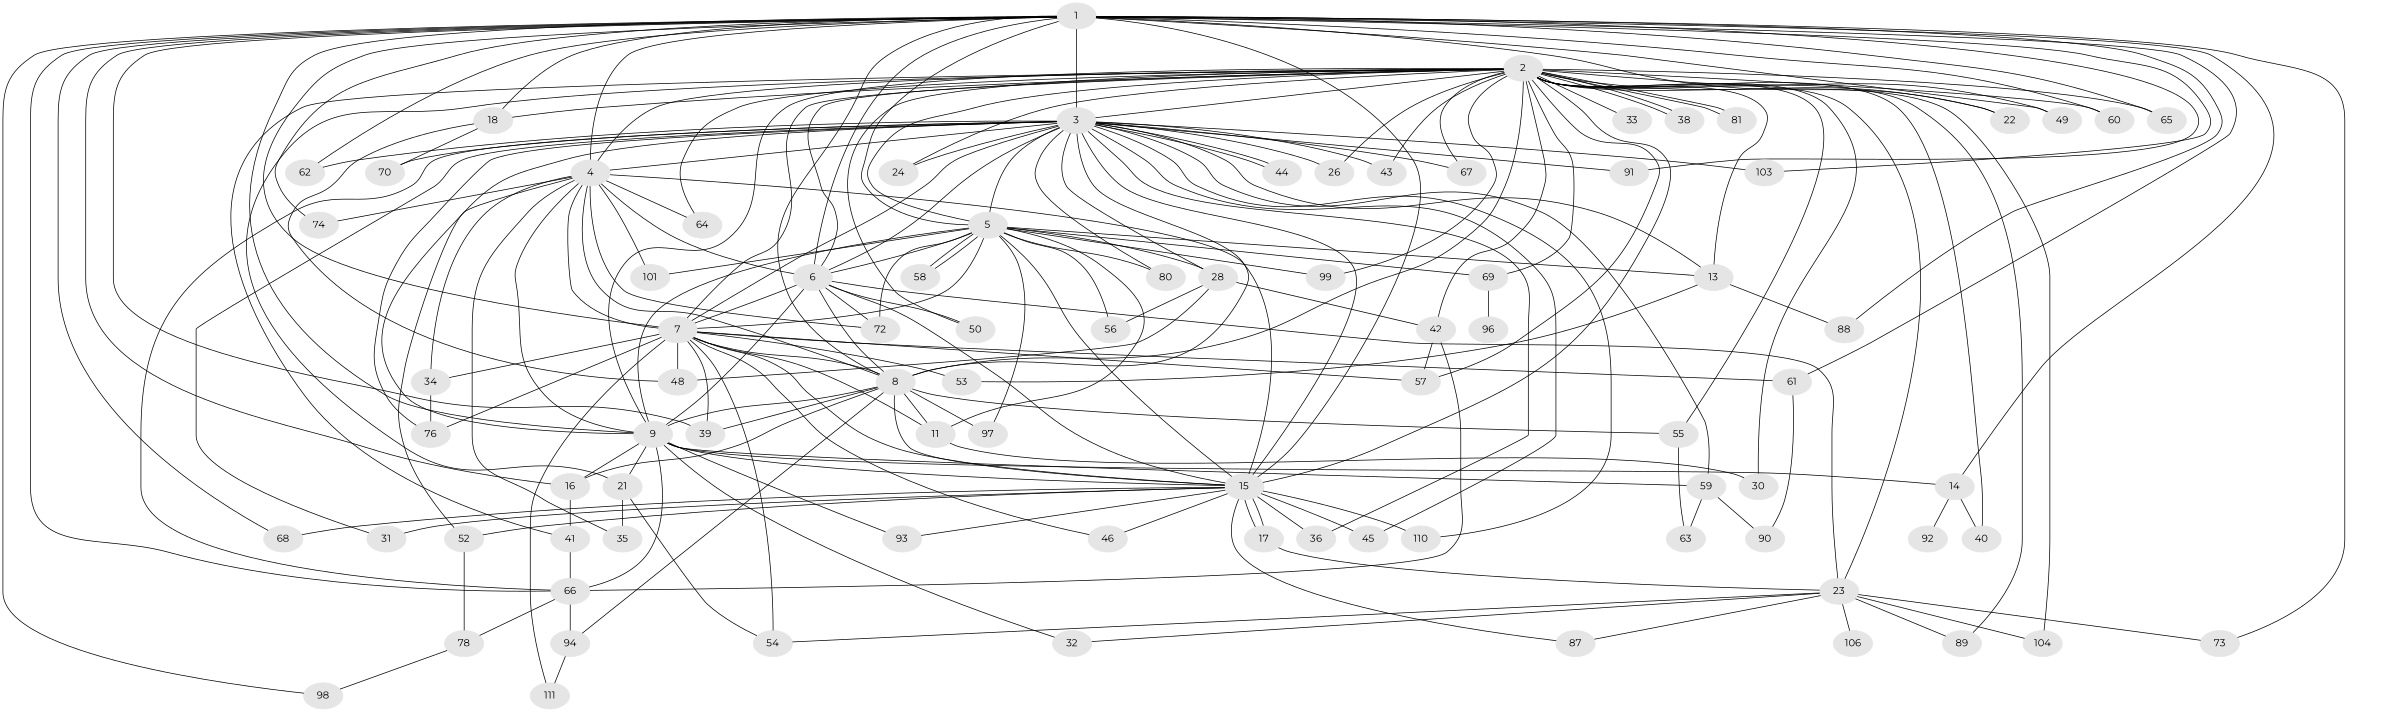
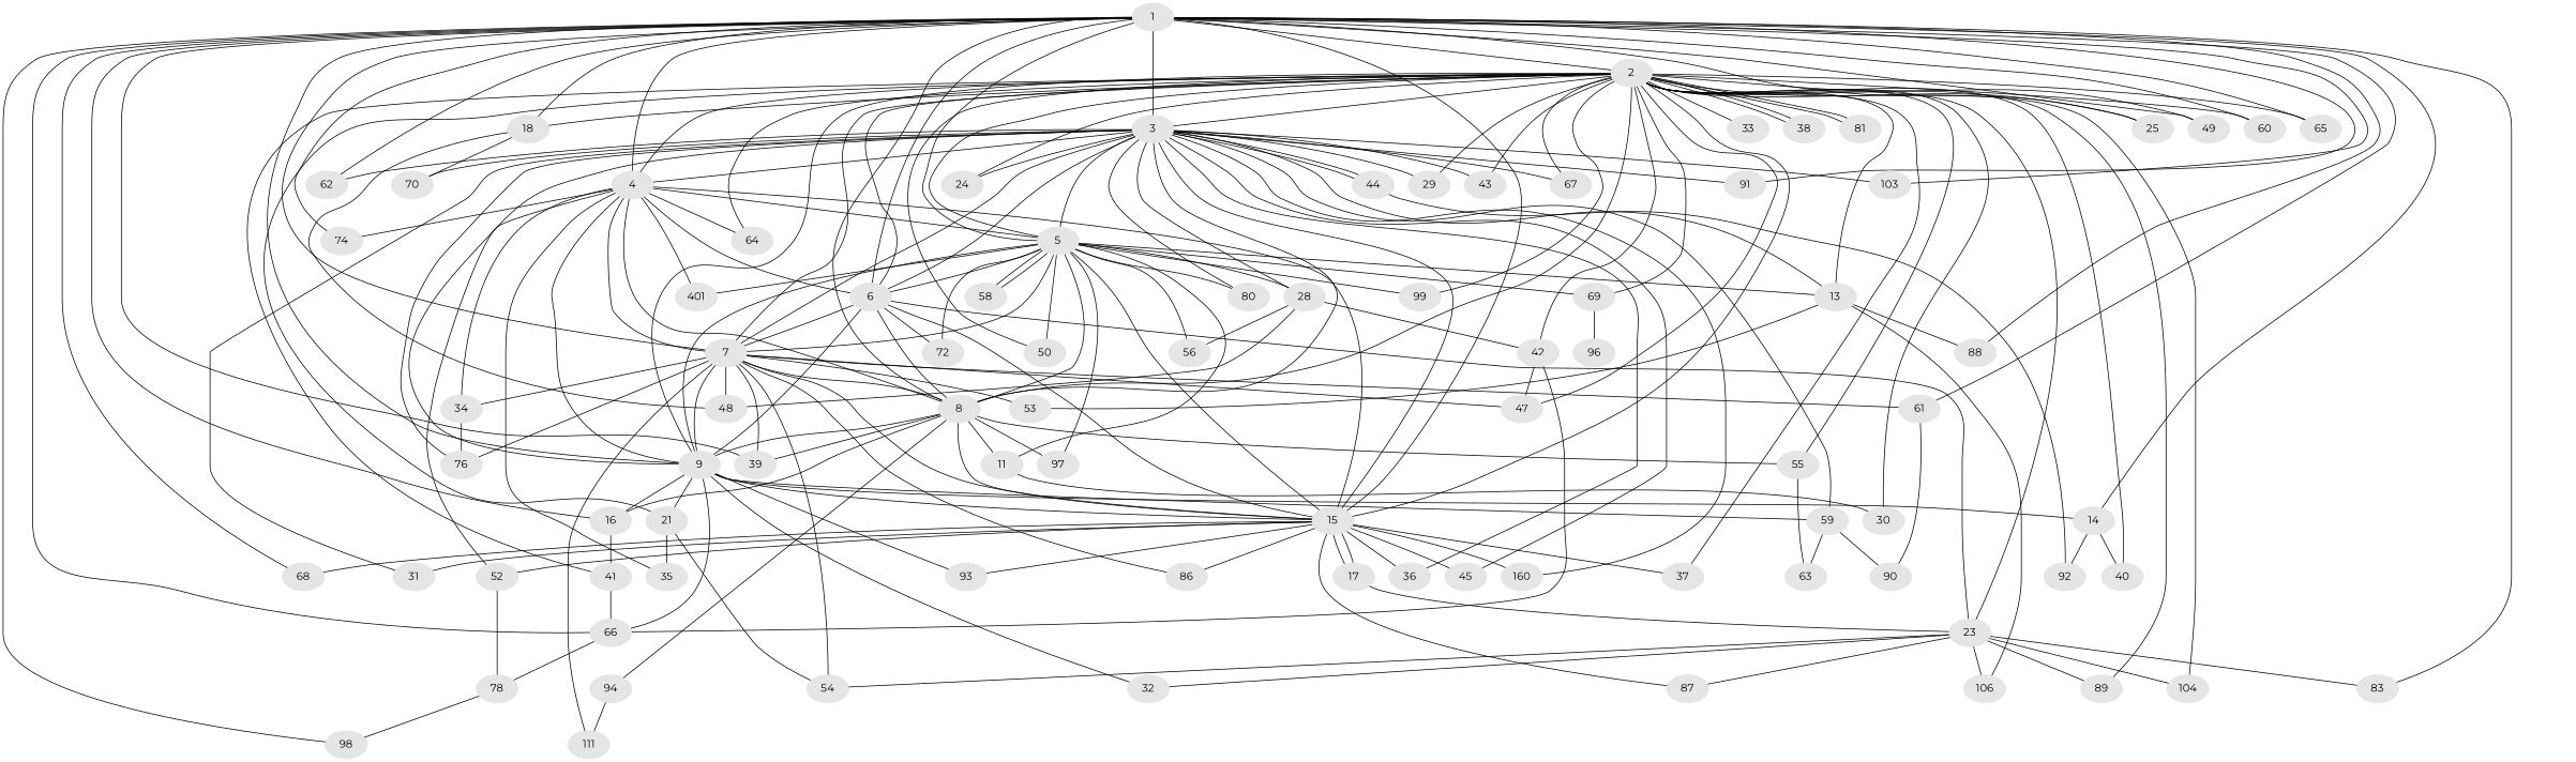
  graph {
    fontname=Montserrat
    node [color=gray90 fontname=Montserrat style=filled]
    edge [fontname=Montserrat]
    1 [super="+82"]
    2 [super="+20"]
    3 [super="+22"]
    4 [super="+19"]
    5 [super="+12"]
    6 [super="+109"]
    7 [super="+95"]
    8 [super="+73"]
    9 [super="+86"]
    n10 [label=15 super="+15"]
    14 [super="+51"]
    16 [super="+105"]
    18
-   25 [label=22]
+   25
    39
    49
    60
    61
    62
    65
    66 [super="+75"]
    68
    74
-   83 [label=73]
+   83
    88
    91
    98
    103
    13 [super="+26"]
    21
    23 [super="+108"]
    24
-   29 [label=26]
+   29
    30
    33
+   37
    38
    40
    41 [super="+71"]
    42
    43
-   47 [super="+77" label=57]
+   47 [super="+77"]
    50
    55
    64
    67
    69
    81
    89
    99
    104
    28
    31
    36
    44
    45
    59 [super="+85"]
    70
    76 [super="+102"]
    80
-   110
+   110 [label=160]
    34
    35
    52
-   101
+   101 [label=401]
    11
    56
    58
    72
    97 [super="+100"]
-   46
+   46 [label=86]
    48 [super="+57"]
    53
    54
    111
    94
    32
    93
    17
    87
    92
    90
    78
    106
    63
    96
+   1 -- 2 [weight=3]
    1 -- 3
    1 -- 4
    1 -- 5
    1 -- 6
    1 -- 7 [weight=2]
    1 -- 8
    1 -- 9
    1 -- n10
    1 -- 14 [weight=2]
    1 -- 16
    1 -- 18
    1 -- 25
    1 -- 39
    1 -- 49
    1 -- 60
    1 -- 61
    1 -- 62
    1 -- 65
    1 -- 66
    1 -- 68
    1 -- 74
    1 -- 83
    1 -- 88
    1 -- 91
    1 -- 98
    1 -- 103
    2 -- 3
    2 -- 4
    2 -- 5 [weight=2]
    2 -- 6
    2 -- 7
    2 -- 8
    2 -- 9
    2 -- n10 [weight=2]
    2 -- 18
    2 -- 25
    2 -- 49
    2 -- 60
    2 -- 65
    2 -- 13
    2 -- 21
    2 -- 23
    2 -- 24
    2 -- 29
    2 -- 30
    2 -- 33 [weight=2]
+   2 -- 37
    2 -- 38
    2 -- 38
    2 -- 40
    2 -- 41
    2 -- 42
    2 -- 43
    2 -- 47
    2 -- 50
    2 -- 55
    2 -- 64
    2 -- 67
    2 -- 69
    2 -- 81
    2 -- 81
    2 -- 89
    2 -- 99
    2 -- 104
    3 -- 4 [weight=2]
    3 -- 5
    3 -- 6
    3 -- 7
    3 -- 8
    3 -- 9
    3 -- n10
    3 -- 62
-   3 -- 66
    3 -- 91
    3 -- 103
    3 -- 13
    3 -- 24
    3 -- 29
    3 -- 43
    3 -- 67
    3 -- 28
    3 -- 31
    3 -- 36
    3 -- 44
    3 -- 44
    3 -- 45
    3 -- 59
    3 -- 70
    3 -- 76
    3 -- 80
    3 -- 110
-   4 -- 72
+   4 -- 5
    4 -- 6
    4 -- 7
    4 -- 8 [weight=2]
    4 -- 9
    4 -- n10
    4 -- 74
    4 -- 64
    4 -- 34
    4 -- 35
    4 -- 52
    4 -- 101
    5 -- 6
    5 -- 7
+   5 -- 8
    5 -- 9
    5 -- n10
    5 -- 13
-   6 -- 50
+   5 -- 50
    5 -- 69
    5 -- 99
    5 -- 28
    5 -- 80
    5 -- 101
    5 -- 11
    5 -- 56
    5 -- 58
    5 -- 58
    5 -- 72
    5 -- 97
    6 -- 7
    6 -- 8
    6 -- 9
    6 -- n10
    6 -- 23
    6 -- 72
    7 -- 8
-   7 -- 11
+   7 -- 9
    7 -- n10
    7 -- 39
    7 -- 61
    7 -- 47
    7 -- 76
    7 -- 34
    7 -- 46
    7 -- 48
    7 -- 53
    7 -- 54
    7 -- 111
    8 -- 9
    8 -- n10
    8 -- 16
    8 -- 39
    8 -- 55
    8 -- 11
    8 -- 97 [weight=2]
    8 -- 94
    9 -- n10
    9 -- 14
    9 -- 16
    9 -- 66
    9 -- 21
    9 -- 59 [weight=2]
    9 -- 32
    9 -- 93
    n10 -- 68
+   n10 -- 37
    n10 -- 31
    n10 -- 36
    n10 -- 45
    n10 -- 110
    n10 -- 52
    n10 -- 46
    n10 -- 93
    n10 -- 17
    n10 -- 17
    n10 -- 87
    14 -- 40
    14 -- 92
    16 -- 41
    18 -- 70
    18 -- 48
    61 -- 90
-   66 -- 94
    66 -- 78
    13 -- 88
    13 -- 53
+   13 -- 106
    21 -- 35
    21 -- 54
    23 -- 83
    23 -- 89
    23 -- 104
    23 -- 54
    23 -- 32
    23 -- 87
    23 -- 106
    41 -- 66
    42 -- 66
    42 -- 47
    55 -- 63
    69 -- 96
    28 -- 42
    28 -- 56
    28 -- 48
+   44 -- 92
    59 -- 90
    59 -- 63
    34 -- 76
    52 -- 78
    11 -- 30
    94 -- 111
    17 -- 23
    78 -- 98
  }
